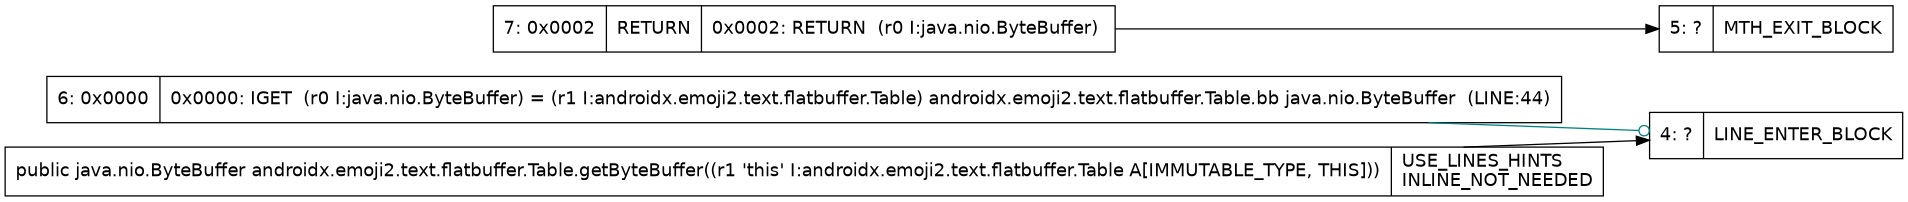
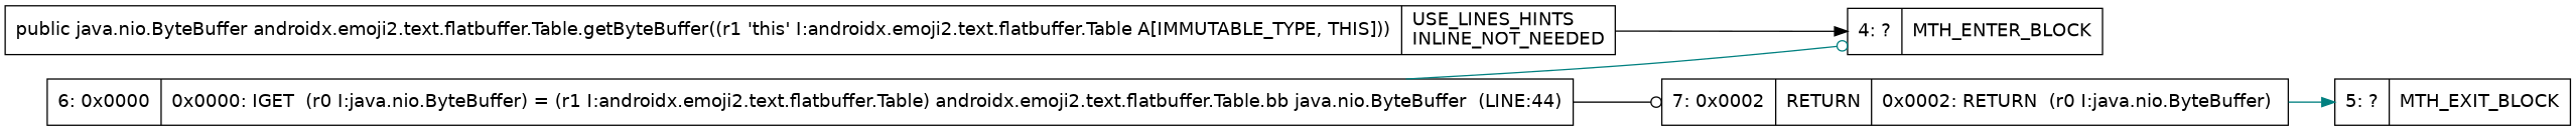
  digraph {
    fontname="DejaVu Sans"
    rankdir=LR
    node [fontname="DejaVu Sans" shape=record]
    edge [arrowhead=odot color=teal fontname="DejaVu Sans"]
-   n1 [label="{4\:\ ?|LINE_ENTER_BLOCK\l}"]
+   n1 [label="{4\:\ ?|MTH_ENTER_BLOCK\l}"]
    n2 [label="{6\:\ 0x0000|0x0000: IGET  (r0 I:java.nio.ByteBuffer) = (r1 I:androidx.emoji2.text.flatbuffer.Table) androidx.emoji2.text.flatbuffer.Table.bb java.nio.ByteBuffer  (LINE:44)\l}"]
    n3 [label="{7\:\ 0x0002|RETURN\l|0x0002: RETURN  (r0 I:java.nio.ByteBuffer) \l}"]
    n4 [label="{5\:\ ?|MTH_EXIT_BLOCK\l}"]
    n5 [label="{public java.nio.ByteBuffer androidx.emoji2.text.flatbuffer.Table.getByteBuffer((r1 'this' I:androidx.emoji2.text.flatbuffer.Table A[IMMUTABLE_TYPE, THIS]))  | USE_LINES_HINTS\lINLINE_NOT_NEEDED\l}"]
    n2 -> n1
-   n3 -> n4 [arrowhead=normal color=black]
+   n2 -> n3 [color=black]
+   n3 -> n4 [arrowhead=normal]
    n5 -> n1 [arrowhead=normal color=black]
  }
